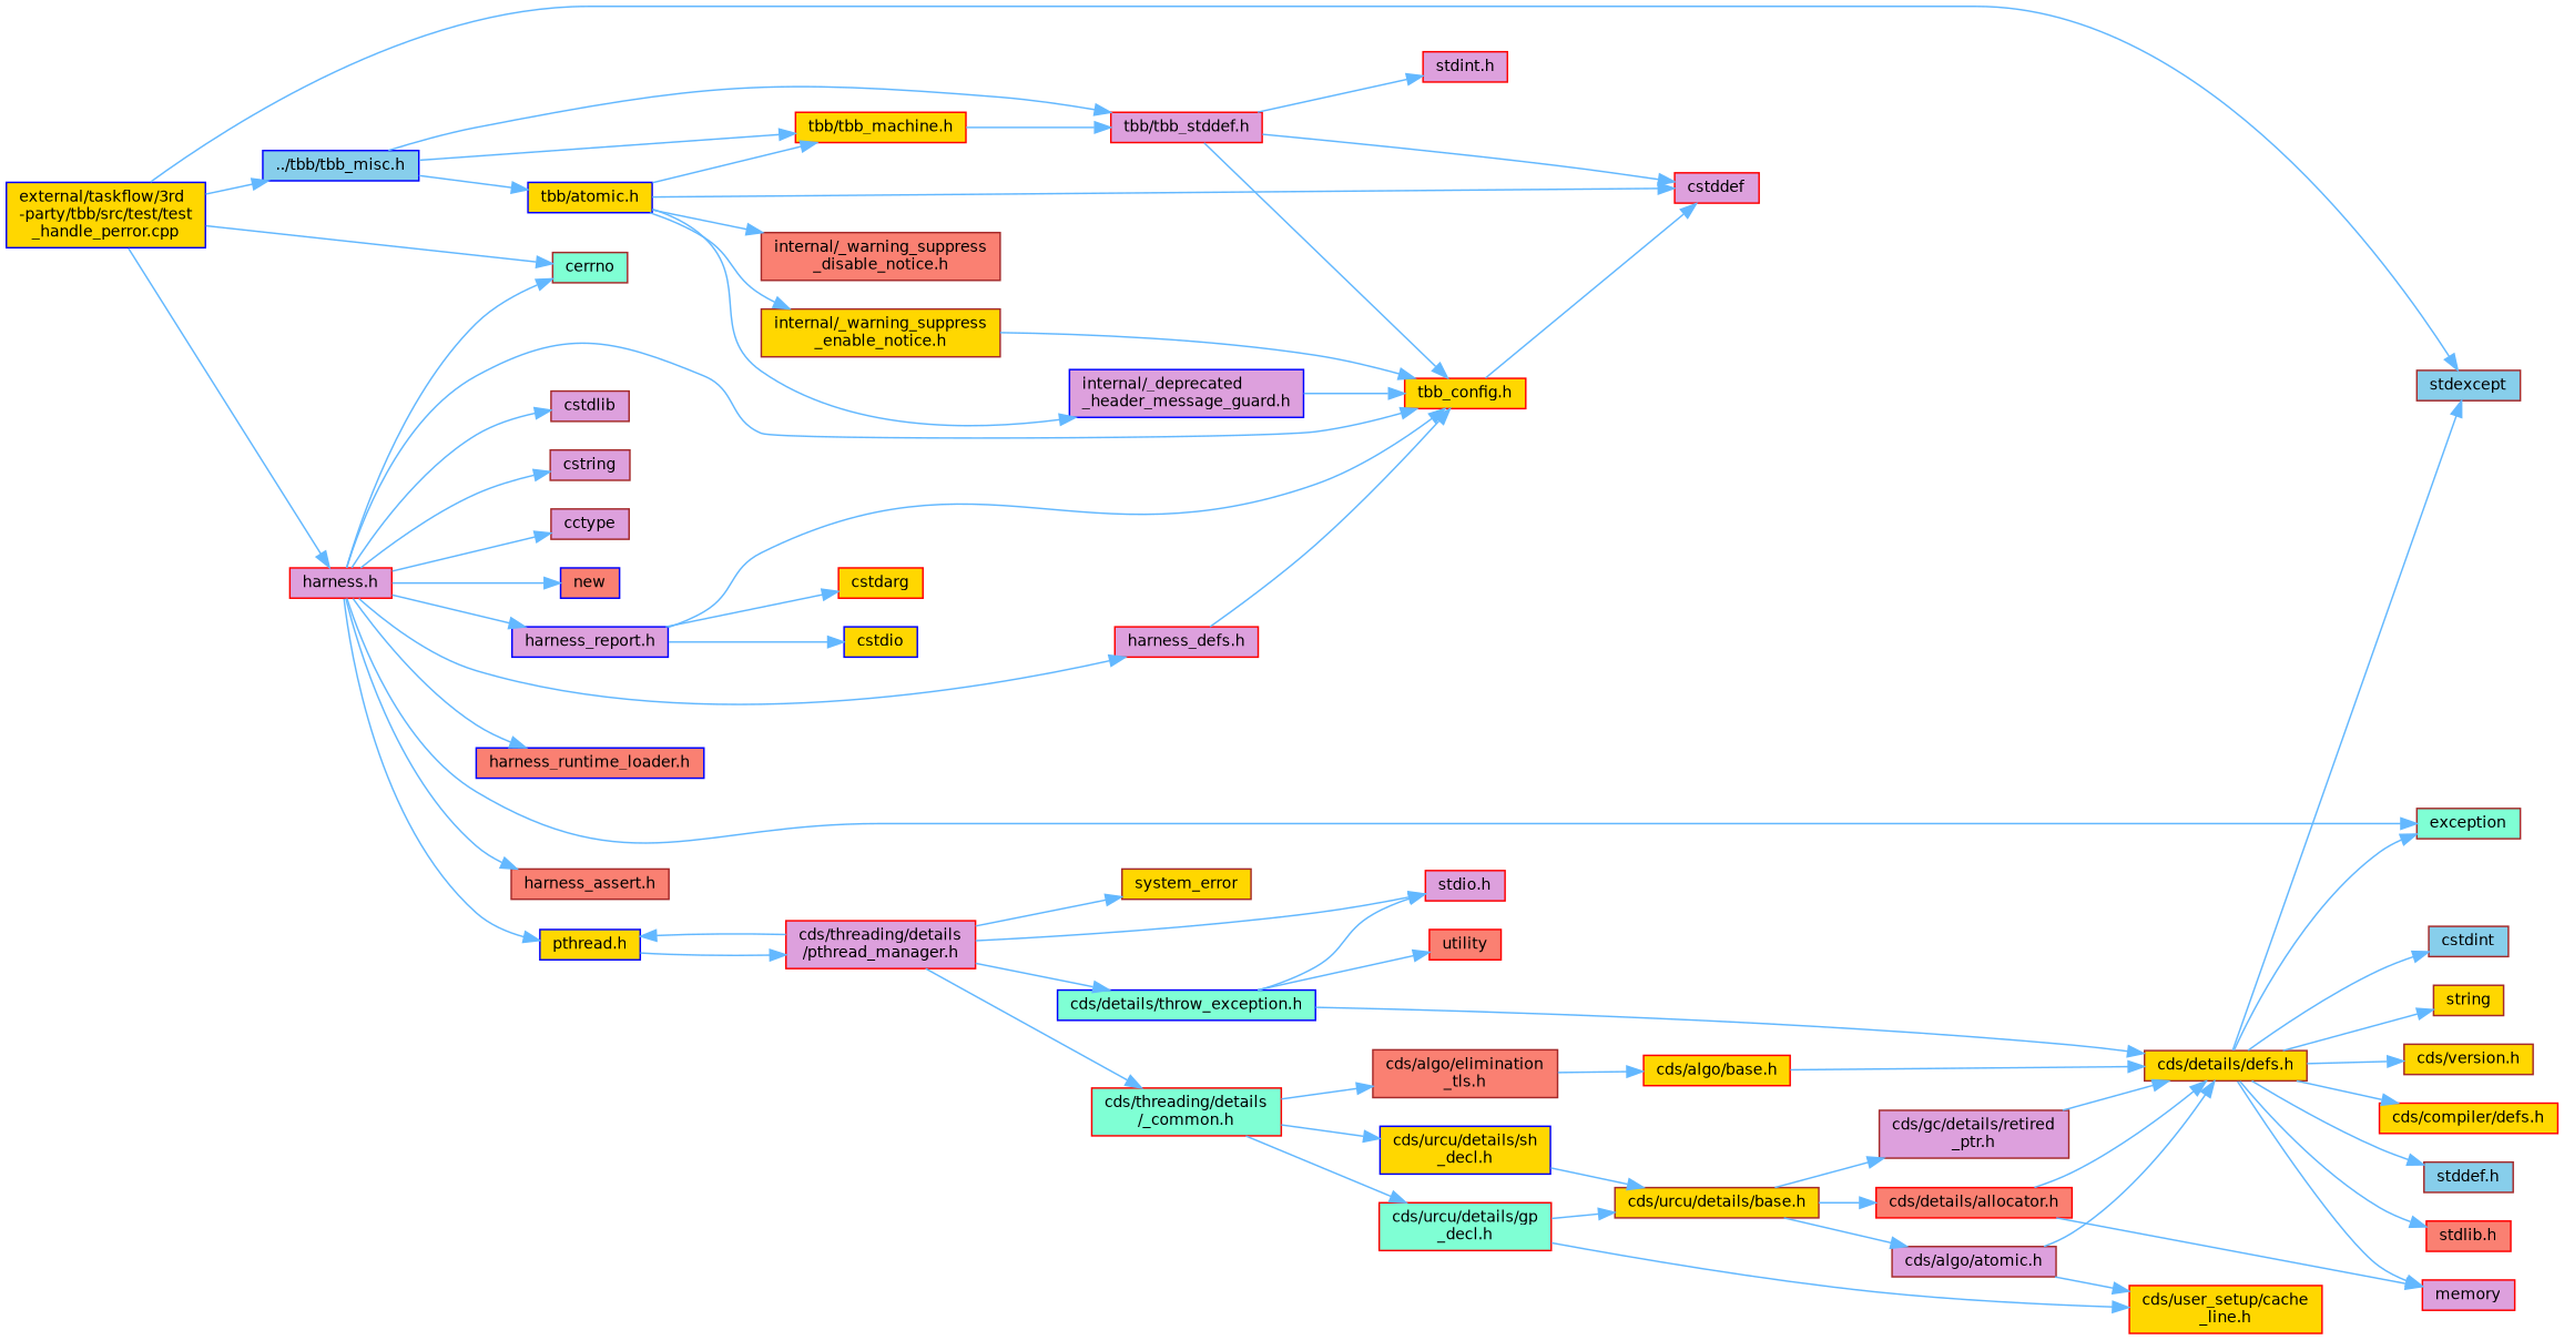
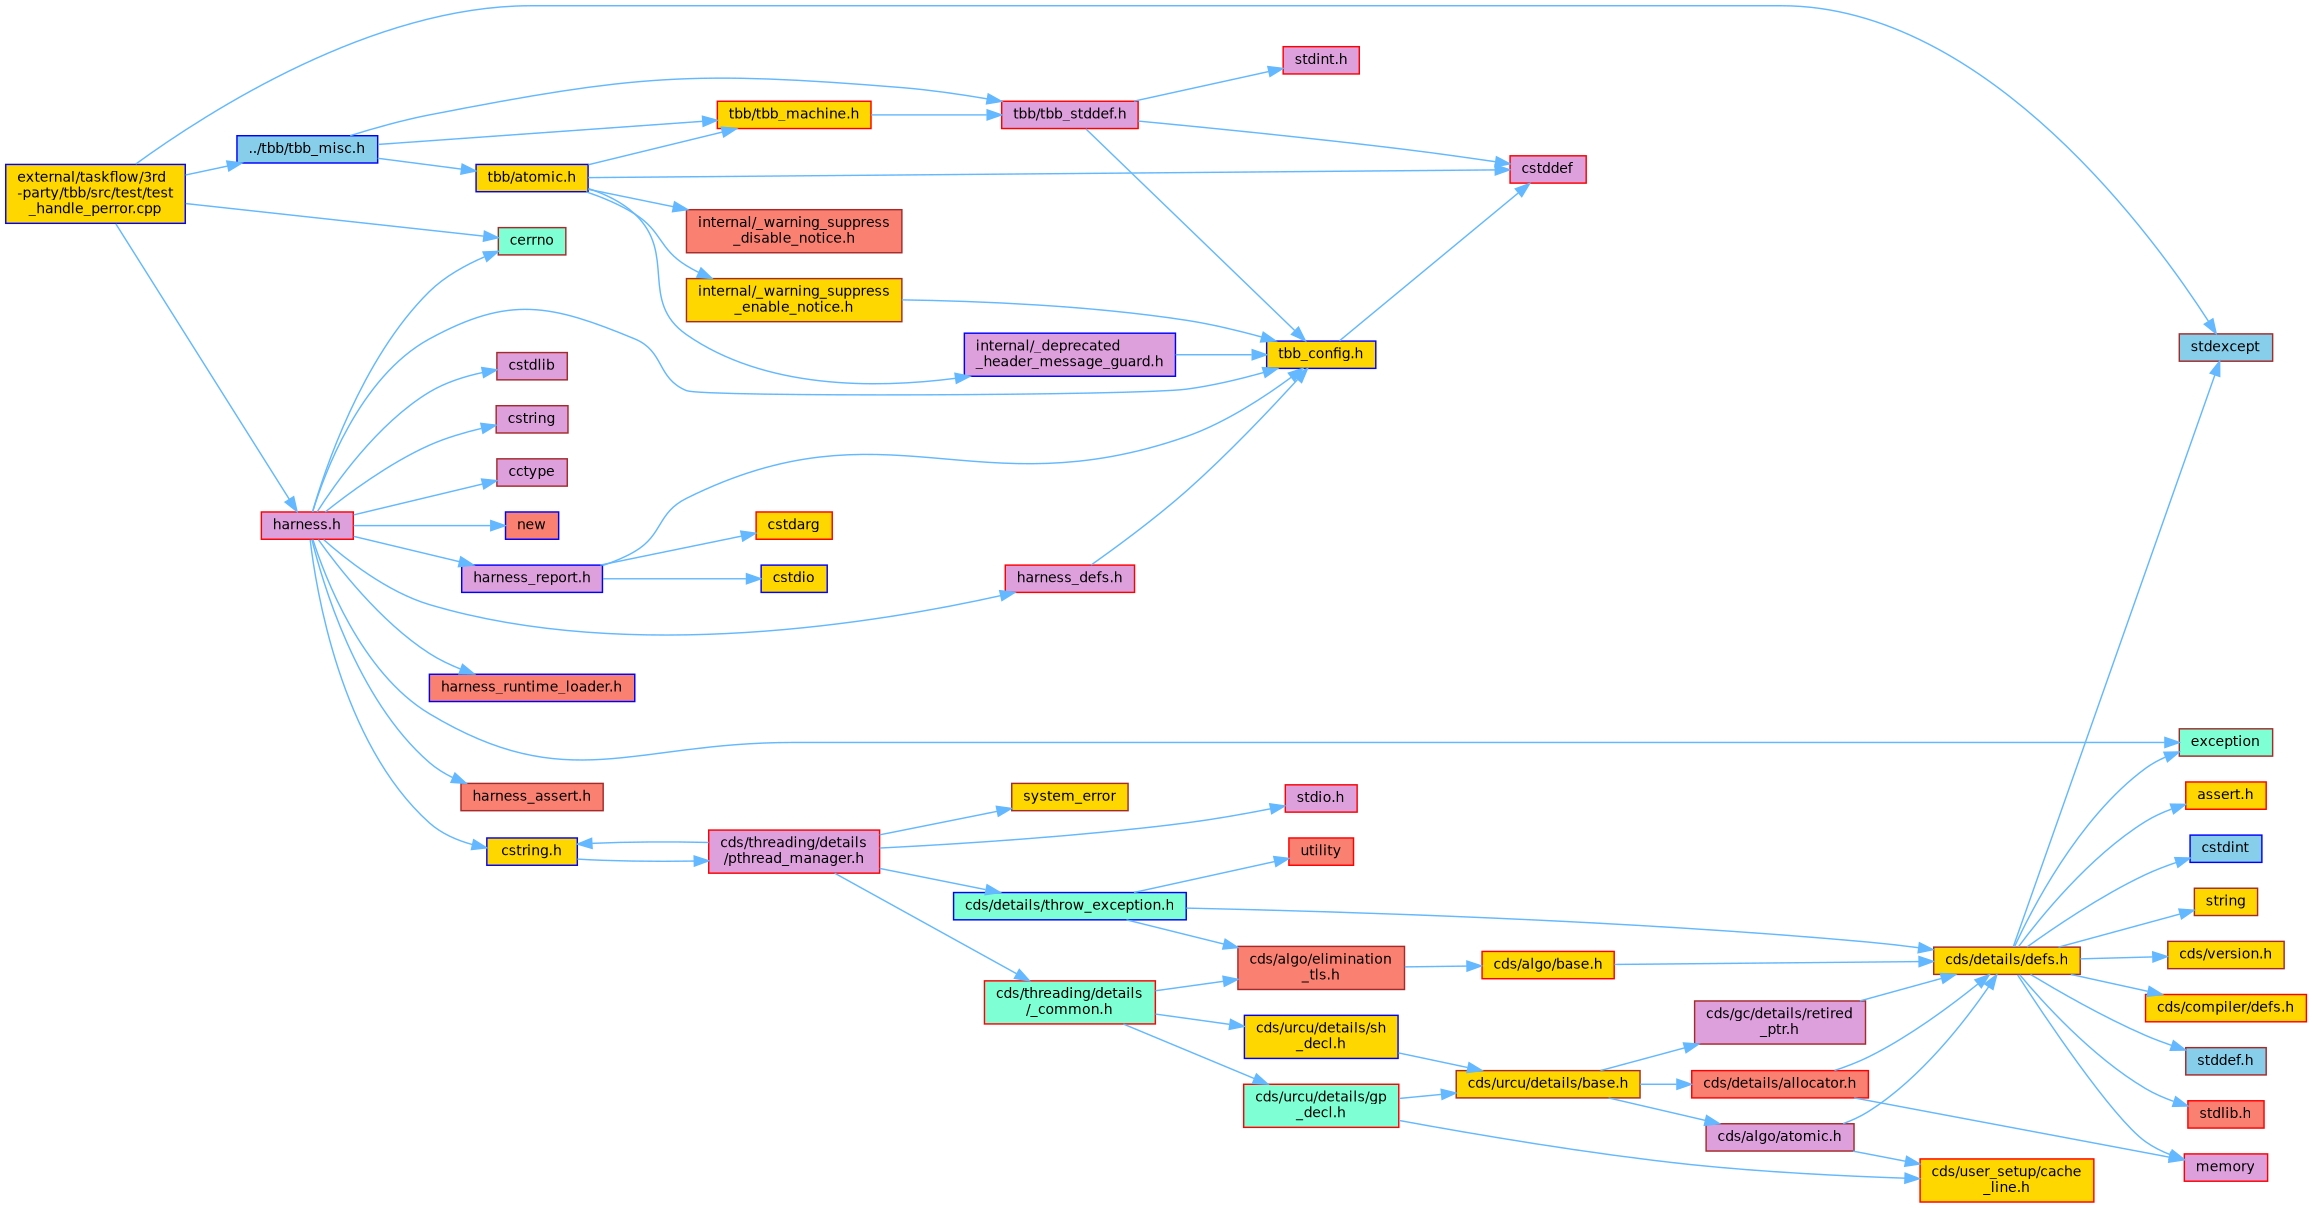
  digraph {
    rankdir=LR
    node [color=red fillcolor=gold fontname=Helvetica fontsize=10 shape=box style=filled]
    edge [color=steelblue1 fontname=Helvetica fontsize=10 labelfontname=Helvetica labelfontsize=10 style=solid]
    n1 [color=blue fontcolor=black height=0.2 label="external/taskflow/3rd\l-party/tbb/src/test/test\l_handle_perror.cpp" width=0.4]
    n2 [color=brown fillcolor=aquamarine height=0.2 label=cerrno width=0.4]
    n3 [color=brown fillcolor=skyblue height=0.2 label=stdexcept width=0.4]
    n4 [color=blue fillcolor=skyblue height=0.2 label="../tbb/tbb_misc.h" width=0.4]
    n5 [fillcolor=plum height=0.2 label="harness.h" width=0.4]
    n6 [fillcolor=plum height=0.2 label="tbb/tbb_stddef.h" width=0.4]
    n7 [height=0.2 label="tbb/tbb_machine.h" width=0.4]
    n8 [color=blue height=0.2 label="tbb/atomic.h" width=0.4]
-   n9 [height=0.2 label="tbb_config.h" width=0.4]
+   n9 [color=blue height=0.2 label="tbb_config.h" width=0.4]
    n10 [fillcolor=plum height=0.2 label="harness_defs.h" width=0.4]
    n11 [color=brown fillcolor=plum height=0.2 label=cstdlib width=0.4]
    n12 [color=brown fillcolor=plum height=0.2 label=cstring width=0.4]
    n13 [color=brown fillcolor=plum height=0.2 label=cctype width=0.4]
    n14 [color=blue fillcolor=salmon height=0.2 label=new width=0.4]
-   n15 [color=blue height=0.2 label="pthread.h" width=0.4]
+   n15 [color=blue height=0.2 label="cstring.h" width=0.4]
    n16 [color=brown fillcolor=aquamarine height=0.2 label=exception width=0.4]
    n17 [color=blue fillcolor=salmon height=0.2 label="harness_runtime_loader.h" width=0.4]
    n18 [color=blue fillcolor=plum height=0.2 label="harness_report.h" width=0.4]
    n19 [color=brown fillcolor=salmon height=0.2 label="harness_assert.h" width=0.4]
    n20 [fillcolor=plum height=0.2 label=cstddef width=0.4]
    n21 [fillcolor=plum height=0.2 label="stdint.h" width=0.4]
    n22 [color=blue fillcolor=plum height=0.2 label="internal/_deprecated\l_header_message_guard.h" width=0.4]
    n23 [color=brown height=0.2 label="internal/_warning_suppress\l_enable_notice.h" width=0.4]
    n24 [color=brown fillcolor=salmon height=0.2 label="internal/_warning_suppress\l_disable_notice.h" width=0.4]
    n25 [fillcolor=plum height=0.2 label="cds/threading/details\l/pthread_manager.h" width=0.4]
    n26 [color=blue height=0.2 label=cstdio width=0.4]
    n27 [height=0.2 label=cstdarg width=0.4]
    n28 [color=brown height=0.2 label=system_error width=0.4]
    n29 [fillcolor=plum height=0.2 label="stdio.h" width=0.4]
    n30 [fillcolor=aquamarine height=0.2 label="cds/threading/details\l/_common.h" width=0.4]
    n31 [color=blue fillcolor=aquamarine height=0.2 label="cds/details/throw_exception.h" width=0.4]
    n32 [fillcolor=aquamarine height=0.2 label="cds/urcu/details/gp\l_decl.h" width=0.4]
    n33 [color=blue height=0.2 label="cds/urcu/details/sh\l_decl.h" width=0.4]
    n34 [color=brown fillcolor=salmon height=0.2 label="cds/algo/elimination\l_tls.h" width=0.4]
    n35 [color=brown height=0.2 label="cds/details/defs.h" width=0.4]
    n36 [fillcolor=salmon height=0.2 label=utility width=0.4]
    n37 [color=brown height=0.2 label="cds/urcu/details/base.h" width=0.4]
    n38 [height=0.2 label="cds/user_setup/cache\l_line.h" width=0.4]
    n39 [height=0.2 label="cds/algo/base.h" width=0.4]
    n40 [color=brown fillcolor=plum height=0.2 label="cds/algo/atomic.h" width=0.4]
    n41 [color=brown fillcolor=plum height=0.2 label="cds/gc/details/retired\l_ptr.h" width=0.4]
    n42 [fillcolor=salmon height=0.2 label="cds/details/allocator.h" width=0.4]
    n43 [fillcolor=plum height=0.2 label=memory width=0.4]
    n44 [color=brown fillcolor=skyblue height=0.2 label="stddef.h" width=0.4]
    n45 [fillcolor=salmon height=0.2 label="stdlib.h" width=0.4]
-   n47 [color=brown fillcolor=skyblue height=0.2 label=cstdint width=0.4]
+   n46 [height=0.2 label="assert.h" width=0.4]
+   n47 [color=blue fillcolor=skyblue height=0.2 label=cstdint width=0.4]
    n48 [color=brown height=0.2 label=string width=0.4]
    n49 [color=brown height=0.2 label="cds/version.h" width=0.4]
    n50 [height=0.2 label="cds/compiler/defs.h" width=0.4]
    n1 -> n2
    n1 -> n3
    n1 -> n4
    n1 -> n5
    n4 -> n6
    n4 -> n7
    n4 -> n8
    n5 -> n2
    n5 -> n9
    n5 -> n10
    n5 -> n11
    n5 -> n12
    n5 -> n13
    n5 -> n14
    n5 -> n15
    n5 -> n16
    n5 -> n17
    n5 -> n18
    n5 -> n19
    n6 -> n9
    n6 -> n20
    n6 -> n21
    n7 -> n6
    n8 -> n7
    n8 -> n20
    n8 -> n22
    n8 -> n23
    n8 -> n24
    n9 -> n20
    n10 -> n9
    n15 -> n25
    n18 -> n9
    n18 -> n26
    n18 -> n27
    n22 -> n9
    n23 -> n9
    n25 -> n15
    n25 -> n28
    n25 -> n29
    n25 -> n30
    n25 -> n31
    n30 -> n32
    n30 -> n33
    n30 -> n34
-   n31 -> n29
+   n31 -> n34
    n31 -> n35
    n31 -> n36
    n32 -> n37
    n32 -> n38
    n33 -> n37
    n34 -> n39
    n35 -> n3
    n35 -> n16
    n35 -> n43
    n35 -> n44
    n35 -> n45
+   n35 -> n46
    n35 -> n47
    n35 -> n48
    n35 -> n49
    n35 -> n50
    n37 -> n40
    n37 -> n41
    n37 -> n42
    n39 -> n35
    n40 -> n35
    n40 -> n38
    n41 -> n35
    n42 -> n35
    n42 -> n43
  }
